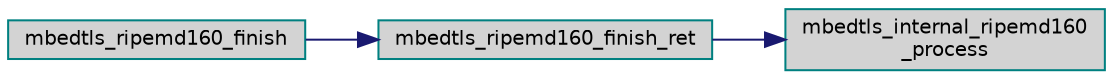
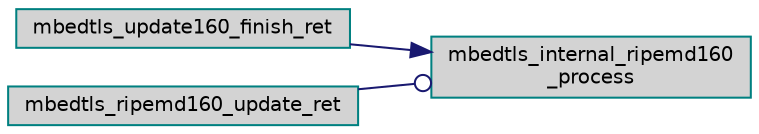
  digraph {
    rankdir=LR
    node [color=teal fillcolor=lightgrey fontname=Helvetica fontsize=10 shape=record style=filled]
    edge [arrowhead=normal color=midnightblue fontname=Helvetica fontsize=10 labelfontname=Helvetica labelfontsize=10 style=solid]
-   n1 [fontcolor=black height=0.2 label=mbedtls_ripemd160_finish width=0.4]
-   n2 [height=0.2 label=mbedtls_ripemd160_finish_ret width=0.4]
+   n2 [height=0.2 label=mbedtls_update160_finish_ret width=0.4]
    n3 [height=0.2 label="mbedtls_internal_ripemd160\l_process" width=0.4]
-   n1 -> n2
+   n4 [height=0.2 label=mbedtls_ripemd160_update_ret width=0.4]
    n2 -> n3
+   n4 -> n3 [arrowhead=odot]
  }
